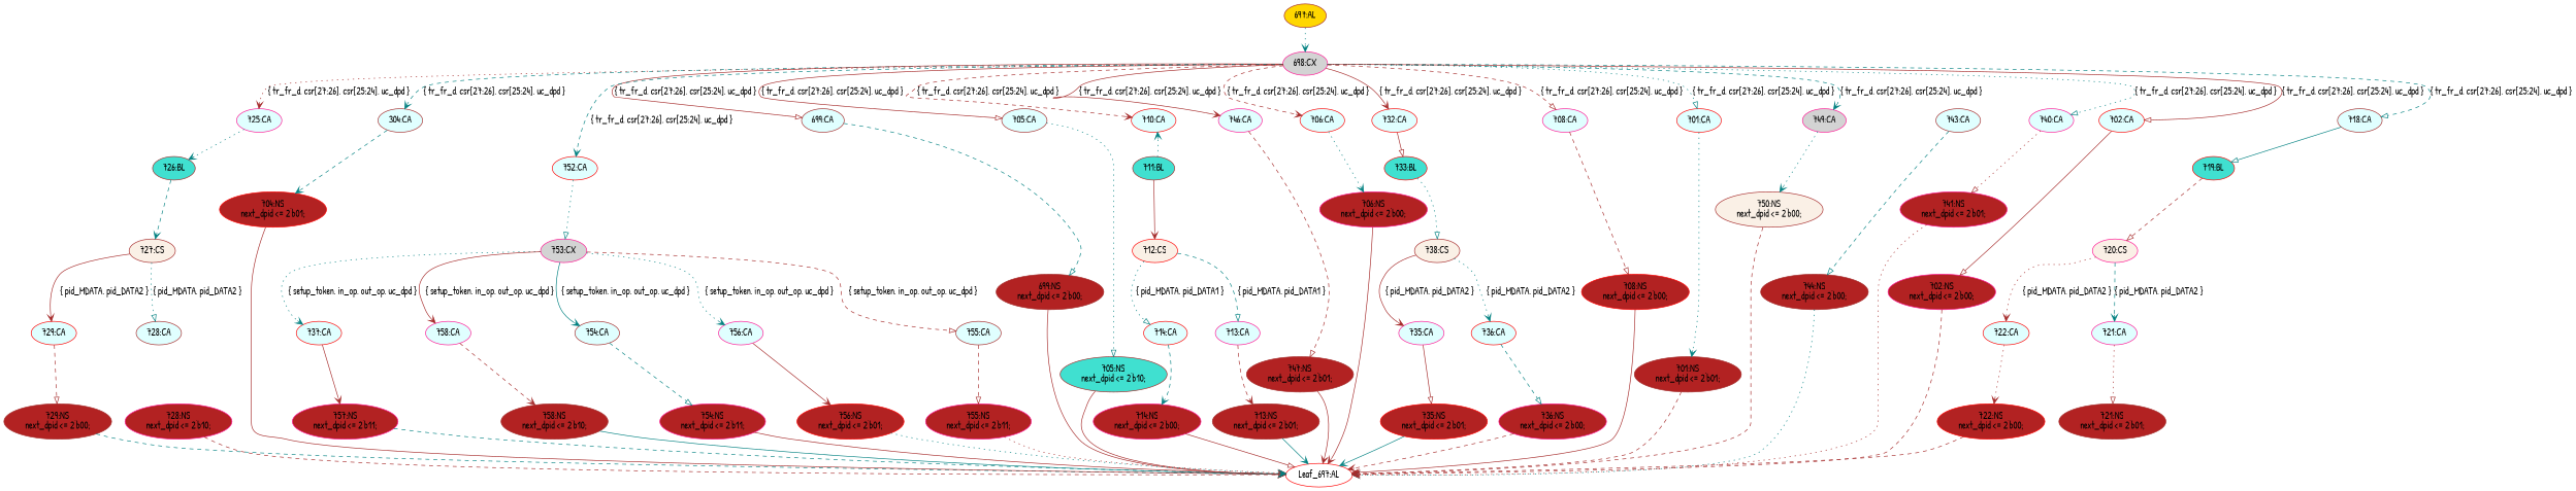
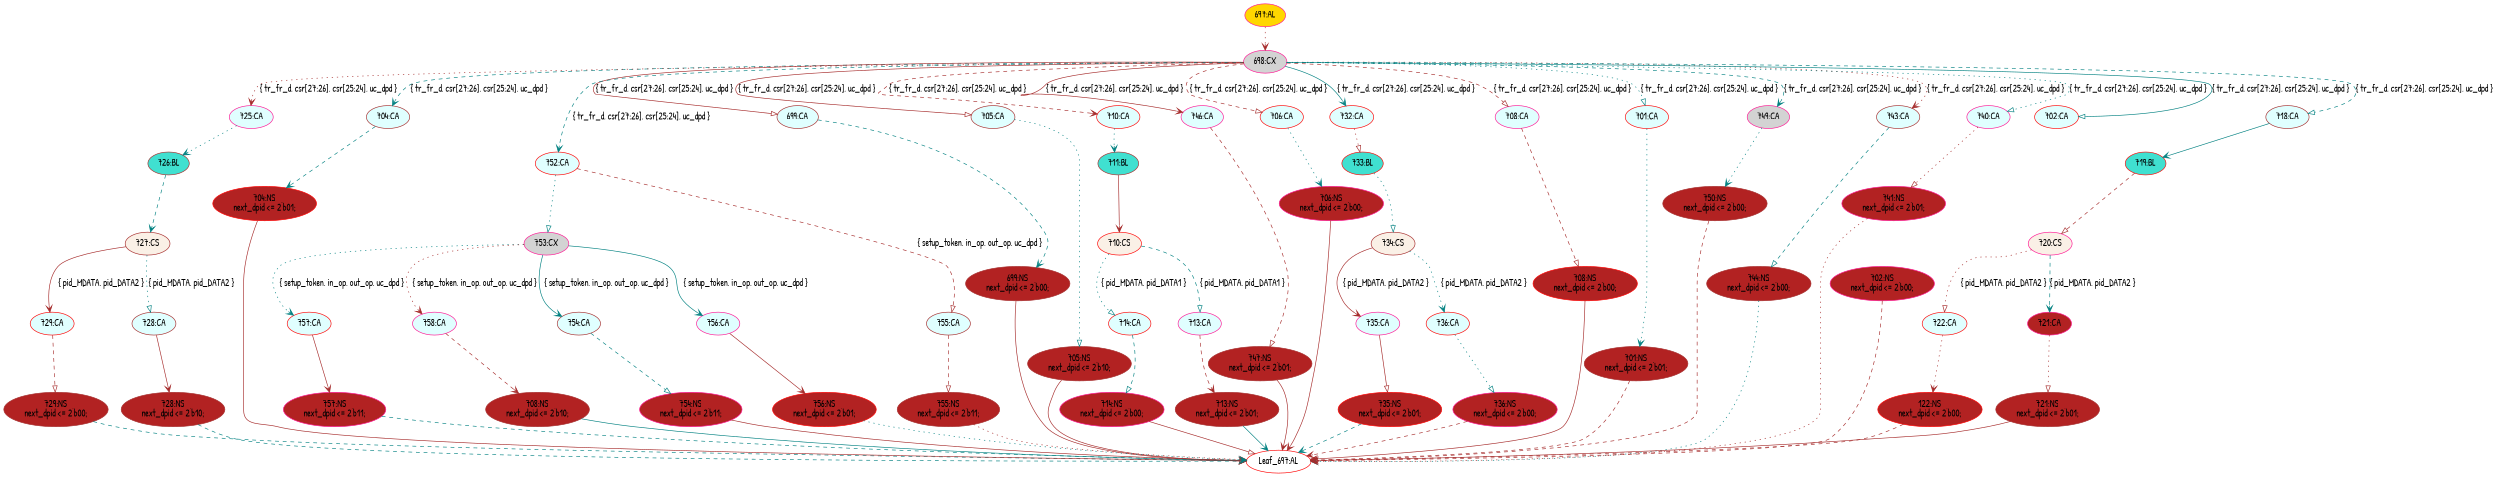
  strict digraph {
    fontname="Patrick Hand"
    node [color=brown fillcolor=lightcyan fontname="Patrick Hand" statements="[]" style=filled typ=Case]
    edge [arrowhead=vee color=brown cond="[]" fontname="Patrick Hand" lineno=None style=dashed]
    n1 [ast="<pyverilog.vparser.ast.CaseStatement object at 0x7fae5e106090>" fillcolor=linen label="727:CS" typ=CaseStatement]
    n2 [ast="<pyverilog.vparser.ast.Case object at 0x7fae5e106190>" label="728:CA"]
    n3 [ast="<pyverilog.vparser.ast.Case object at 0x7fae5e106350>" color=red label="729:CA"]
-   n4 [ast="<pyverilog.vparser.ast.NonblockingSubstitution object at 0x7fae5e106210>" color=deeppink fillcolor=firebrick label="728:NS\nnext_dpid <= 2'b10;" statements="[<pyverilog.vparser.ast.NonblockingSubstitution object at 0x7fae5e106210>]" typ=NonblockingSubstitution]
+   n4 [ast="<pyverilog.vparser.ast.NonblockingSubstitution object at 0x7fae5e106210>" fillcolor=firebrick label="728:NS\nnext_dpid <= 2'b10;" statements="[<pyverilog.vparser.ast.NonblockingSubstitution object at 0x7fae5e106210>]" typ=NonblockingSubstitution]
    n5 [ast="<pyverilog.vparser.ast.NonblockingSubstitution object at 0x7fae5e1063d0>" fillcolor=firebrick label="729:NS\nnext_dpid <= 2'b00;" statements="[<pyverilog.vparser.ast.NonblockingSubstitution object at 0x7fae5e1063d0>]" typ=NonblockingSubstitution]
    n6 [color=red def_var="['next_dpid']" label="Leaf_697:AL" fillcolor="" statements="" style="" typ=""]
-   n7 [ast="<pyverilog.vparser.ast.Case object at 0x7fae5e124710>" label="304:CA"]
+   n7 [ast="<pyverilog.vparser.ast.Case object at 0x7fae5e124710>" label="704:CA"]
    n8 [ast="<pyverilog.vparser.ast.NonblockingSubstitution object at 0x7fae5e1247d0>" color=red fillcolor=firebrick label="704:NS\nnext_dpid <= 2'b01;" statements="[<pyverilog.vparser.ast.NonblockingSubstitution object at 0x7fae5e1247d0>]" typ=NonblockingSubstitution]
-   n9 [ast="<pyverilog.vparser.ast.Case object at 0x7fae5e110950>" color=red label="737:CA"]
+   n9 [ast="<pyverilog.vparser.ast.Case object at 0x7fae5e110950>" color=red label="757:CA"]
    n10 [ast="<pyverilog.vparser.ast.NonblockingSubstitution object at 0x7fae5e1109d0>" color=deeppink fillcolor=firebrick label="757:NS\nnext_dpid <= 2'b11;" statements="[<pyverilog.vparser.ast.NonblockingSubstitution object at 0x7fae5e1109d0>]" typ=NonblockingSubstitution]
    n11 [ast="<pyverilog.vparser.ast.Case object at 0x7fae5e106690>" label="699:CA"]
    n12 [ast="<pyverilog.vparser.ast.NonblockingSubstitution object at 0x7fae5e106750>" fillcolor=firebrick label="699:NS\nnext_dpid <= 2'b00;" statements="[<pyverilog.vparser.ast.NonblockingSubstitution object at 0x7fae5e106750>]" typ=NonblockingSubstitution]
    n13 [ast="<pyverilog.vparser.ast.Case object at 0x7fae5e106890>" label="705:CA"]
-   n14 [ast="<pyverilog.vparser.ast.NonblockingSubstitution object at 0x7fae5e106950>" fillcolor=turquoise label="705:NS\nnext_dpid <= 2'b10;" statements="[<pyverilog.vparser.ast.NonblockingSubstitution object at 0x7fae5e106950>]" typ=NonblockingSubstitution]
+   n14 [ast="<pyverilog.vparser.ast.NonblockingSubstitution object at 0x7fae5e106950>" fillcolor=firebrick label="705:NS\nnext_dpid <= 2'b10;" statements="[<pyverilog.vparser.ast.NonblockingSubstitution object at 0x7fae5e106950>]" typ=NonblockingSubstitution]
    n15 [ast="<pyverilog.vparser.ast.Case object at 0x7fae5e106a90>" color=red label="710:CA"]
    n16 [ast="<pyverilog.vparser.ast.Block object at 0x7fae5e106b50>" fillcolor=turquoise label="711:BL" typ=Block]
-   n17 [ast="<pyverilog.vparser.ast.CaseStatement object at 0x7fae5e106b90>" color=red fillcolor=linen label="712:CS" typ=CaseStatement]
+   n17 [ast="<pyverilog.vparser.ast.CaseStatement object at 0x7fae5e106b90>" color=red fillcolor=linen label="710:CS" typ=CaseStatement]
    n18 [ast="<pyverilog.vparser.ast.Case object at 0x7fae5e106c90>" color=deeppink label="713:CA"]
    n19 [ast="<pyverilog.vparser.ast.Case object at 0x7fae5e106e50>" color=red label="714:CA"]
    n20 [ast="<pyverilog.vparser.ast.NonblockingSubstitution object at 0x7fae5e106ed0>" color=deeppink fillcolor=firebrick label="714:NS\nnext_dpid <= 2'b00;" statements="[<pyverilog.vparser.ast.NonblockingSubstitution object at 0x7fae5e106ed0>]" typ=NonblockingSubstitution]
    n21 [ast="<pyverilog.vparser.ast.CasexStatement object at 0x7fae5e110190>" color=deeppink fillcolor=lightgray label="753:CX" typ=CasexStatement]
    n22 [ast="<pyverilog.vparser.ast.Case object at 0x7fae5e110550>" label="755:CA"]
    n23 [ast="<pyverilog.vparser.ast.Case object at 0x7fae5e110b50>" color=deeppink label="758:CA"]
    n24 [ast="<pyverilog.vparser.ast.Case object at 0x7fae5e110350>" label="754:CA"]
    n25 [ast="<pyverilog.vparser.ast.Case object at 0x7fae5e110750>" color=deeppink label="756:CA"]
-   n26 [ast="<pyverilog.vparser.ast.NonblockingSubstitution object at 0x7fae5e1105d0>" color=deeppink fillcolor=firebrick label="755:NS\nnext_dpid <= 2'b11;" statements="[<pyverilog.vparser.ast.NonblockingSubstitution object at 0x7fae5e1105d0>]" typ=NonblockingSubstitution]
-   n27 [ast="<pyverilog.vparser.ast.NonblockingSubstitution object at 0x7fae5e110050>" fillcolor=firebrick label="758:NS\nnext_dpid <= 2'b10;" statements="[<pyverilog.vparser.ast.NonblockingSubstitution object at 0x7fae5e110050>]" typ=NonblockingSubstitution]
+   n26 [ast="<pyverilog.vparser.ast.NonblockingSubstitution object at 0x7fae5e1105d0>" fillcolor=firebrick label="755:NS\nnext_dpid <= 2'b11;" statements="[<pyverilog.vparser.ast.NonblockingSubstitution object at 0x7fae5e1105d0>]" typ=NonblockingSubstitution]
+   n27 [ast="<pyverilog.vparser.ast.NonblockingSubstitution object at 0x7fae5e110050>" fillcolor=firebrick label="708:NS\nnext_dpid <= 2'b10;" statements="[<pyverilog.vparser.ast.NonblockingSubstitution object at 0x7fae5e110050>]" typ=NonblockingSubstitution]
    n28 [ast="<pyverilog.vparser.ast.NonblockingSubstitution object at 0x7fae5e1103d0>" color=deeppink fillcolor=firebrick label="754:NS\nnext_dpid <= 2'b11;" statements="[<pyverilog.vparser.ast.NonblockingSubstitution object at 0x7fae5e1103d0>]" typ=NonblockingSubstitution]
    n29 [ast="<pyverilog.vparser.ast.NonblockingSubstitution object at 0x7fae5e1107d0>" color=red fillcolor=firebrick label="756:NS\nnext_dpid <= 2'b01;" statements="[<pyverilog.vparser.ast.NonblockingSubstitution object at 0x7fae5e1107d0>]" typ=NonblockingSubstitution]
    n30 [ast="<pyverilog.vparser.ast.NonblockingSubstitution object at 0x7fae5e110c50>" fillcolor=firebrick label="747:NS\nnext_dpid <= 2'b01;" statements="[<pyverilog.vparser.ast.NonblockingSubstitution object at 0x7fae5e110c50>]" typ=NonblockingSubstitution]
    n31 [ast="<pyverilog.vparser.ast.NonblockingSubstitution object at 0x7fae5e110d90>" color=deeppink fillcolor=firebrick label="706:NS\nnext_dpid <= 2'b00;" statements="[<pyverilog.vparser.ast.NonblockingSubstitution object at 0x7fae5e110d90>]" typ=NonblockingSubstitution]
    n32 [ast="<pyverilog.vparser.ast.Case object at 0x7fae5e110ed0>" color=red label="736:CA"]
    n33 [ast="<pyverilog.vparser.ast.NonblockingSubstitution object at 0x7fae5e110f50>" color=deeppink fillcolor=firebrick label="736:NS\nnext_dpid <= 2'b00;" statements="[<pyverilog.vparser.ast.NonblockingSubstitution object at 0x7fae5e110f50>]" typ=NonblockingSubstitution]
    n34 [ast="<pyverilog.vparser.ast.NonblockingSubstitution object at 0x7fae5e106d10>" fillcolor=firebrick label="713:NS\nnext_dpid <= 2'b01;" statements="[<pyverilog.vparser.ast.NonblockingSubstitution object at 0x7fae5e106d10>]" typ=NonblockingSubstitution]
    n35 [ast="<pyverilog.vparser.ast.Case object at 0x7fae5e119250>" color=deeppink label="735:CA"]
    n36 [ast="<pyverilog.vparser.ast.NonblockingSubstitution object at 0x7fae5e1192d0>" color=red fillcolor=firebrick label="735:NS\nnext_dpid <= 2'b01;" statements="[<pyverilog.vparser.ast.NonblockingSubstitution object at 0x7fae5e1192d0>]" typ=NonblockingSubstitution]
    n37 [ast="<pyverilog.vparser.ast.CasexStatement object at 0x7fae5e124310>" color=deeppink fillcolor=lightgray label="698:CX" typ=CasexStatement]
    n38 [ast="<pyverilog.vparser.ast.Case object at 0x7fae5e1195d0>" color=red label="752:CA"]
    n39 [ast="<pyverilog.vparser.ast.Case object at 0x7fae5e1196d0>" color=red label="706:CA"]
    n40 [ast="<pyverilog.vparser.ast.Case object at 0x7fae5e119910>" color=deeppink label="708:CA"]
    n41 [ast="<pyverilog.vparser.ast.Case object at 0x7fae5e119c10>" color=red label="732:CA"]
    n42 [ast="<pyverilog.vparser.ast.Case object at 0x7fae5e119d10>" color=red label="701:CA"]
    n43 [ast="<pyverilog.vparser.ast.Case object at 0x7fae5e119f50>" color=deeppink fillcolor=lightgray label="749:CA"]
    n44 [ast="<pyverilog.vparser.ast.Case object at 0x7fae5e124210>" label="743:CA"]
    n45 [ast="<pyverilog.vparser.ast.Case object at 0x7fae5e12b0d0>" color=deeppink label="746:CA"]
    n46 [ast="<pyverilog.vparser.ast.Case object at 0x7fae5e124950>" label="718:CA"]
    n47 [ast="<pyverilog.vparser.ast.Case object at 0x7fae5e124f50>" color=deeppink label="740:CA"]
    n48 [ast="<pyverilog.vparser.ast.Case object at 0x7fae5e124dd0>" color=deeppink label="725:CA"]
    n49 [ast="<pyverilog.vparser.ast.Case object at 0x7fae5e124610>" color=red label="702:CA"]
    n50 [ast="<pyverilog.vparser.ast.NonblockingSubstitution object at 0x7fae5e1197d0>" color=red fillcolor=firebrick label="708:NS\nnext_dpid <= 2'b00;" statements="[<pyverilog.vparser.ast.NonblockingSubstitution object at 0x7fae5e1197d0>]" typ=NonblockingSubstitution]
    n51 [ast="<pyverilog.vparser.ast.Block object at 0x7fae5e119450>" color=red fillcolor=turquoise label="733:BL" typ=Block]
    n52 [ast="<pyverilog.vparser.ast.NonblockingSubstitution object at 0x7fae5e119110>" fillcolor=firebrick label="701:NS\nnext_dpid <= 2'b01;" statements="[<pyverilog.vparser.ast.NonblockingSubstitution object at 0x7fae5e119110>]" typ=NonblockingSubstitution]
-   n53 [ast="<pyverilog.vparser.ast.NonblockingSubstitution object at 0x7fae5e1240d0>" fillcolor=linen label="750:NS\nnext_dpid <= 2'b00;" statements="[<pyverilog.vparser.ast.NonblockingSubstitution object at 0x7fae5e1240d0>]" typ=NonblockingSubstitution]
+   n53 [ast="<pyverilog.vparser.ast.NonblockingSubstitution object at 0x7fae5e1240d0>" fillcolor=firebrick label="750:NS\nnext_dpid <= 2'b00;" statements="[<pyverilog.vparser.ast.NonblockingSubstitution object at 0x7fae5e1240d0>]" typ=NonblockingSubstitution]
    n54 [ast="<pyverilog.vparser.ast.NonblockingSubstitution object at 0x7fae5e44d250>" fillcolor=firebrick label="744:NS\nnext_dpid <= 2'b00;" statements="[<pyverilog.vparser.ast.NonblockingSubstitution object at 0x7fae5e44d250>]" typ=NonblockingSubstitution]
    n55 [ast="<pyverilog.vparser.ast.Block object at 0x7fae5e124a10>" color=red fillcolor=turquoise label="719:BL" typ=Block]
    n56 [ast="<pyverilog.vparser.ast.NonblockingSubstitution object at 0x7fae5e119e10>" color=deeppink fillcolor=firebrick label="741:NS\nnext_dpid <= 2'b01;" statements="[<pyverilog.vparser.ast.NonblockingSubstitution object at 0x7fae5e119e10>]" typ=NonblockingSubstitution]
    n57 [ast="<pyverilog.vparser.ast.Block object at 0x7fae5e124e90>" fillcolor=turquoise label="726:BL" typ=Block]
    n58 [ast="<pyverilog.vparser.ast.NonblockingSubstitution object at 0x7fae5e106550>" color=deeppink fillcolor=firebrick label="702:NS\nnext_dpid <= 2'b00;" statements="[<pyverilog.vparser.ast.NonblockingSubstitution object at 0x7fae5e106550>]" typ=NonblockingSubstitution]
-   n59 [ast="<pyverilog.vparser.ast.CaseStatement object at 0x7fae5e119490>" fillcolor=linen label="738:CS" typ=CaseStatement]
+   n59 [ast="<pyverilog.vparser.ast.CaseStatement object at 0x7fae5e119490>" fillcolor=linen label="734:CS" typ=CaseStatement]
    n60 [ast="<pyverilog.vparser.ast.CaseStatement object at 0x7fae5e124a50>" color=deeppink fillcolor=linen label="720:CS" typ=CaseStatement]
-   n61 [ast="<pyverilog.vparser.ast.Always object at 0x7fae5e1f7950>" clk_sens=True fillcolor=gold label="697:AL" sens="['clk']" typ=Always use_var="['pid_MDATA', 'tr_fr_d', 'pid_DATA2', 'pid_DATA1', 'in_op', 'setup_token', 'csr', 'out_op', 'uc_dpd']"]
+   n61 [ast="<pyverilog.vparser.ast.Always object at 0x7fae5e1f7950>" clk_sens=True color=deeppink fillcolor=gold label="697:AL" sens="['clk']" typ=Always use_var="['pid_MDATA', 'tr_fr_d', 'pid_DATA2', 'pid_DATA1', 'in_op', 'setup_token', 'csr', 'out_op', 'uc_dpd']"]
    n62 [ast="<pyverilog.vparser.ast.NonblockingSubstitution object at 0x7fae5e124c10>" fillcolor=firebrick label="721:NS\nnext_dpid <= 2'b01;" statements="[<pyverilog.vparser.ast.NonblockingSubstitution object at 0x7fae5e124c10>]" typ=NonblockingSubstitution]
-   n63 [ast="<pyverilog.vparser.ast.Case object at 0x7fae5e124b90>" color=deeppink label="721:CA"]
+   n63 [ast="<pyverilog.vparser.ast.Case object at 0x7fae5e124b90>" color=deeppink fillcolor=firebrick label="721:CA"]
    n64 [ast="<pyverilog.vparser.ast.Case object at 0x7fae5e119a10>" color=red label="722:CA"]
-   n65 [ast="<pyverilog.vparser.ast.NonblockingSubstitution object at 0x7fae5e119a90>" color=red fillcolor=firebrick label="722:NS\nnext_dpid <= 2'b00;" statements="[<pyverilog.vparser.ast.NonblockingSubstitution object at 0x7fae5e119a90>]" typ=NonblockingSubstitution]
+   n65 [ast="<pyverilog.vparser.ast.NonblockingSubstitution object at 0x7fae5e119a90>" color=red fillcolor=firebrick label="122:NS\nnext_dpid <= 2'b00;" statements="[<pyverilog.vparser.ast.NonblockingSubstitution object at 0x7fae5e119a90>]" typ=NonblockingSubstitution]
    n1 -> n2 [arrowhead=onormal color=teal cond="['pid_MDATA', 'pid_DATA2']" label="{ pid_MDATA, pid_DATA2 }" lineno=727 style=dotted]
    n1 -> n3 [cond="['pid_MDATA', 'pid_DATA2']" label="{ pid_MDATA, pid_DATA2 }" lineno=727 style=solid]
+   n2 -> n4 [style=solid]
    n3 -> n5 [arrowhead=onormal]
-   n4 -> n6 [arrowhead=onormal]
+   n4 -> n6 [arrowhead=onormal color=teal]
    n5 -> n6 [arrowhead=onormal color=teal]
    n7 -> n8 [color=teal]
    n8 -> n6 [style=solid]
    n9 -> n10 [style=solid]
    n10 -> n6 [color=teal]
-   n11 -> n12 [arrowhead=onormal color=teal]
+   n11 -> n12 [color=teal]
    n12 -> n6 [style=solid]
    n13 -> n14 [arrowhead=onormal color=teal style=dotted]
    n14 -> n6 [style=solid]
-   n16 -> n15 [color=teal style=dotted]
+   n15 -> n16 [color=teal style=dotted]
    n16 -> n17 [style=solid]
    n17 -> n18 [arrowhead=onormal color=teal cond="['pid_MDATA', 'pid_DATA1']" label="{ pid_MDATA, pid_DATA1 }" lineno=712]
    n17 -> n19 [arrowhead=onormal color=teal cond="['pid_MDATA', 'pid_DATA1']" label="{ pid_MDATA, pid_DATA1 }" lineno=712 style=dotted]
    n18 -> n34
-   n19 -> n20 [color=teal]
+   n19 -> n20 [arrowhead=onormal color=teal]
    n20 -> n6 [arrowhead=onormal style=solid]
    n21 -> n9 [color=teal cond="['setup_token', 'in_op', 'out_op', 'uc_dpd']" label="{ setup_token, in_op, out_op, uc_dpd }" lineno=753 style=dotted]
-   n21 -> n22 [arrowhead=onormal cond="['setup_token', 'in_op', 'out_op', 'uc_dpd']" label="{ setup_token, in_op, out_op, uc_dpd }" lineno=753]
-   n21 -> n23 [cond="['setup_token', 'in_op', 'out_op', 'uc_dpd']" label="{ setup_token, in_op, out_op, uc_dpd }" lineno=753 style=solid]
+   n38 -> n22 [arrowhead=onormal cond="['setup_token', 'in_op', 'out_op', 'uc_dpd']" label="{ setup_token, in_op, out_op, uc_dpd }" lineno=753]
+   n21 -> n23 [cond="['setup_token', 'in_op', 'out_op', 'uc_dpd']" label="{ setup_token, in_op, out_op, uc_dpd }" lineno=753 style=dotted]
    n21 -> n24 [color=teal cond="['setup_token', 'in_op', 'out_op', 'uc_dpd']" label="{ setup_token, in_op, out_op, uc_dpd }" lineno=753 style=solid]
-   n21 -> n25 [color=teal cond="['setup_token', 'in_op', 'out_op', 'uc_dpd']" label="{ setup_token, in_op, out_op, uc_dpd }" lineno=753 style=dotted]
+   n21 -> n25 [color=teal cond="['setup_token', 'in_op', 'out_op', 'uc_dpd']" label="{ setup_token, in_op, out_op, uc_dpd }" lineno=753 style=solid]
    n22 -> n26 [arrowhead=onormal]
    n23 -> n27
    n24 -> n28 [arrowhead=onormal color=teal]
    n25 -> n29 [style=solid]
    n26 -> n6 [style=dotted]
    n27 -> n6 [color=teal style=solid]
    n28 -> n6 [arrowhead=onormal style=solid]
    n29 -> n6 [color=teal style=dotted]
    n30 -> n6 [style=solid]
    n31 -> n6 [style=solid]
-   n32 -> n33 [arrowhead=onormal color=teal]
+   n32 -> n33 [arrowhead=onormal color=teal style=dotted]
    n33 -> n6
    n34 -> n6 [color=teal style=solid]
    n35 -> n36 [arrowhead=onormal style=solid]
-   n36 -> n6 [color=teal style=solid]
+   n36 -> n6 [color=teal]
    n37 -> n7 [color=teal cond="['tr_fr_d', 'csr', 'csr', 'uc_dpd']" label="{ tr_fr_d, csr[27:26], csr[25:24], uc_dpd }" lineno=698]
    n37 -> n11 [arrowhead=onormal cond="['tr_fr_d', 'csr', 'csr', 'uc_dpd']" label="{ tr_fr_d, csr[27:26], csr[25:24], uc_dpd }" lineno=698 style=solid]
    n37 -> n13 [arrowhead=onormal cond="['tr_fr_d', 'csr', 'csr', 'uc_dpd']" label="{ tr_fr_d, csr[27:26], csr[25:24], uc_dpd }" lineno=698 style=solid]
    n37 -> n15 [cond="['tr_fr_d', 'csr', 'csr', 'uc_dpd']" label="{ tr_fr_d, csr[27:26], csr[25:24], uc_dpd }" lineno=698]
    n37 -> n38 [color=teal cond="['tr_fr_d', 'csr', 'csr', 'uc_dpd']" label="{ tr_fr_d, csr[27:26], csr[25:24], uc_dpd }" lineno=698]
-   n37 -> n39 [cond="['tr_fr_d', 'csr', 'csr', 'uc_dpd']" label="{ tr_fr_d, csr[27:26], csr[25:24], uc_dpd }" lineno=698]
+   n37 -> n39 [arrowhead=onormal cond="['tr_fr_d', 'csr', 'csr', 'uc_dpd']" label="{ tr_fr_d, csr[27:26], csr[25:24], uc_dpd }" lineno=698]
    n37 -> n40 [arrowhead=onormal cond="['tr_fr_d', 'csr', 'csr', 'uc_dpd']" label="{ tr_fr_d, csr[27:26], csr[25:24], uc_dpd }" lineno=698]
-   n37 -> n41 [cond="['tr_fr_d', 'csr', 'csr', 'uc_dpd']" label="{ tr_fr_d, csr[27:26], csr[25:24], uc_dpd }" lineno=698 style=solid]
+   n37 -> n41 [color=teal cond="['tr_fr_d', 'csr', 'csr', 'uc_dpd']" label="{ tr_fr_d, csr[27:26], csr[25:24], uc_dpd }" lineno=698 style=solid]
    n37 -> n42 [arrowhead=onormal color=teal cond="['tr_fr_d', 'csr', 'csr', 'uc_dpd']" label="{ tr_fr_d, csr[27:26], csr[25:24], uc_dpd }" lineno=698 style=dotted]
    n37 -> n43 [color=teal cond="['tr_fr_d', 'csr', 'csr', 'uc_dpd']" label="{ tr_fr_d, csr[27:26], csr[25:24], uc_dpd }" lineno=698]
+   n37 -> n44 [cond="['tr_fr_d', 'csr', 'csr', 'uc_dpd']" label="{ tr_fr_d, csr[27:26], csr[25:24], uc_dpd }" lineno=698 style=dotted]
    n37 -> n45 [cond="['tr_fr_d', 'csr', 'csr', 'uc_dpd']" label="{ tr_fr_d, csr[27:26], csr[25:24], uc_dpd }" lineno=698 style=solid]
    n37 -> n46 [arrowhead=onormal color=teal cond="['tr_fr_d', 'csr', 'csr', 'uc_dpd']" label="{ tr_fr_d, csr[27:26], csr[25:24], uc_dpd }" lineno=698]
    n37 -> n47 [arrowhead=onormal color=teal cond="['tr_fr_d', 'csr', 'csr', 'uc_dpd']" label="{ tr_fr_d, csr[27:26], csr[25:24], uc_dpd }" lineno=698 style=dotted]
    n37 -> n48 [cond="['tr_fr_d', 'csr', 'csr', 'uc_dpd']" label="{ tr_fr_d, csr[27:26], csr[25:24], uc_dpd }" lineno=698 style=dotted]
-   n37 -> n49 [arrowhead=onormal cond="['tr_fr_d', 'csr', 'csr', 'uc_dpd']" label="{ tr_fr_d, csr[27:26], csr[25:24], uc_dpd }" lineno=698 style=solid]
+   n37 -> n49 [arrowhead=onormal color=teal cond="['tr_fr_d', 'csr', 'csr', 'uc_dpd']" label="{ tr_fr_d, csr[27:26], csr[25:24], uc_dpd }" lineno=698 style=solid]
    n38 -> n21 [arrowhead=onormal color=teal style=dotted]
    n39 -> n31 [color=teal style=dotted]
    n40 -> n50 [arrowhead=onormal]
-   n41 -> n51 [arrowhead=onormal style=solid]
+   n41 -> n51 [arrowhead=onormal style=dotted]
    n42 -> n52 [color=teal style=dotted]
    n43 -> n53 [color=teal style=dotted]
    n44 -> n54 [arrowhead=onormal color=teal]
    n45 -> n30 [arrowhead=onormal]
-   n46 -> n55 [arrowhead=onormal color=teal style=solid]
+   n46 -> n55 [color=teal style=solid]
    n47 -> n56 [arrowhead=onormal style=dotted]
    n48 -> n57 [color=teal style=dotted]
-   n49 -> n58 [arrowhead=onormal style=solid]
    n50 -> n6 [style=solid]
    n51 -> n59 [arrowhead=onormal color=teal style=dotted]
    n52 -> n6
    n53 -> n6
    n54 -> n6 [color=teal style=dotted]
    n55 -> n60 [arrowhead=onormal]
    n56 -> n6 [style=dotted]
    n57 -> n1 [color=teal]
    n58 -> n6 [arrowhead=onormal]
    n59 -> n32 [color=teal cond="['pid_MDATA', 'pid_DATA2']" label="{ pid_MDATA, pid_DATA2 }" lineno=734 style=dotted]
    n59 -> n35 [cond="['pid_MDATA', 'pid_DATA2']" label="{ pid_MDATA, pid_DATA2 }" lineno=734 style=solid]
    n60 -> n63 [color=teal cond="['pid_MDATA', 'pid_DATA2']" label="{ pid_MDATA, pid_DATA2 }" lineno=720]
-   n60 -> n64 [cond="['pid_MDATA', 'pid_DATA2']" label="{ pid_MDATA, pid_DATA2 }" lineno=720 style=dotted]
-   n61 -> n37 [color=teal style=dotted]
+   n60 -> n64 [arrowhead=onormal cond="['pid_MDATA', 'pid_DATA2']" label="{ pid_MDATA, pid_DATA2 }" lineno=720 style=dotted]
+   n61 -> n37 [style=dotted]
+   n62 -> n6 [arrowhead=onormal style=solid]
    n63 -> n62 [arrowhead=onormal style=dotted]
    n64 -> n65 [style=dotted]
    n65 -> n6 [arrowhead=onormal]
  }
